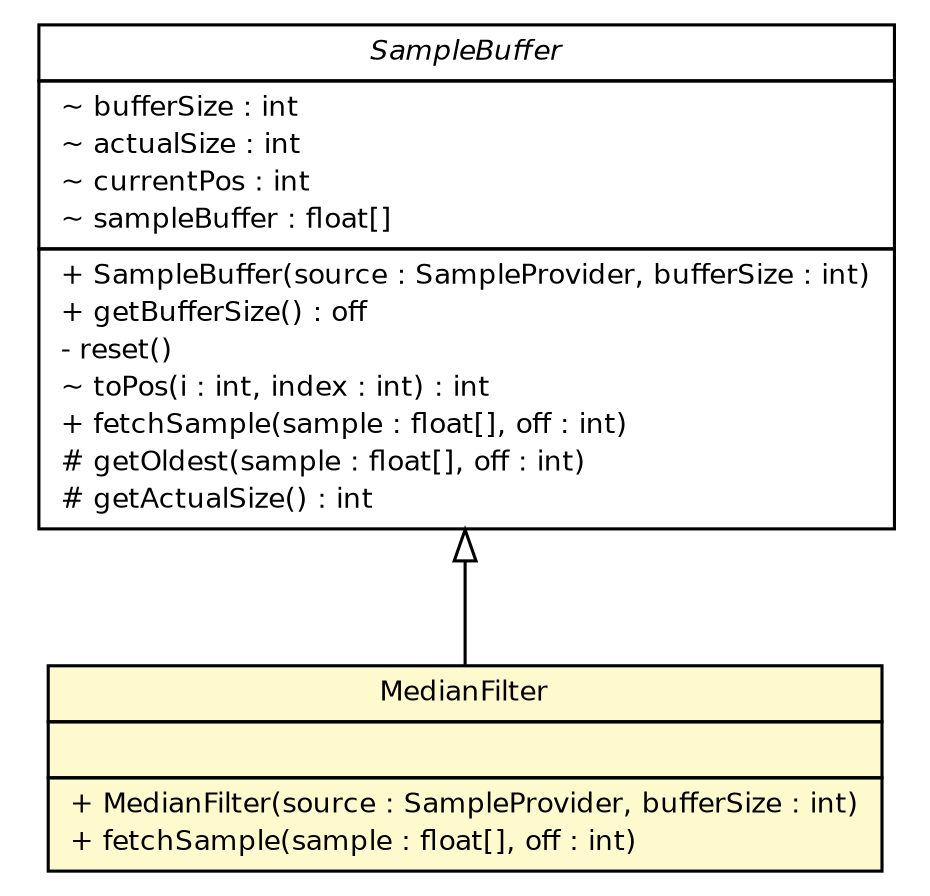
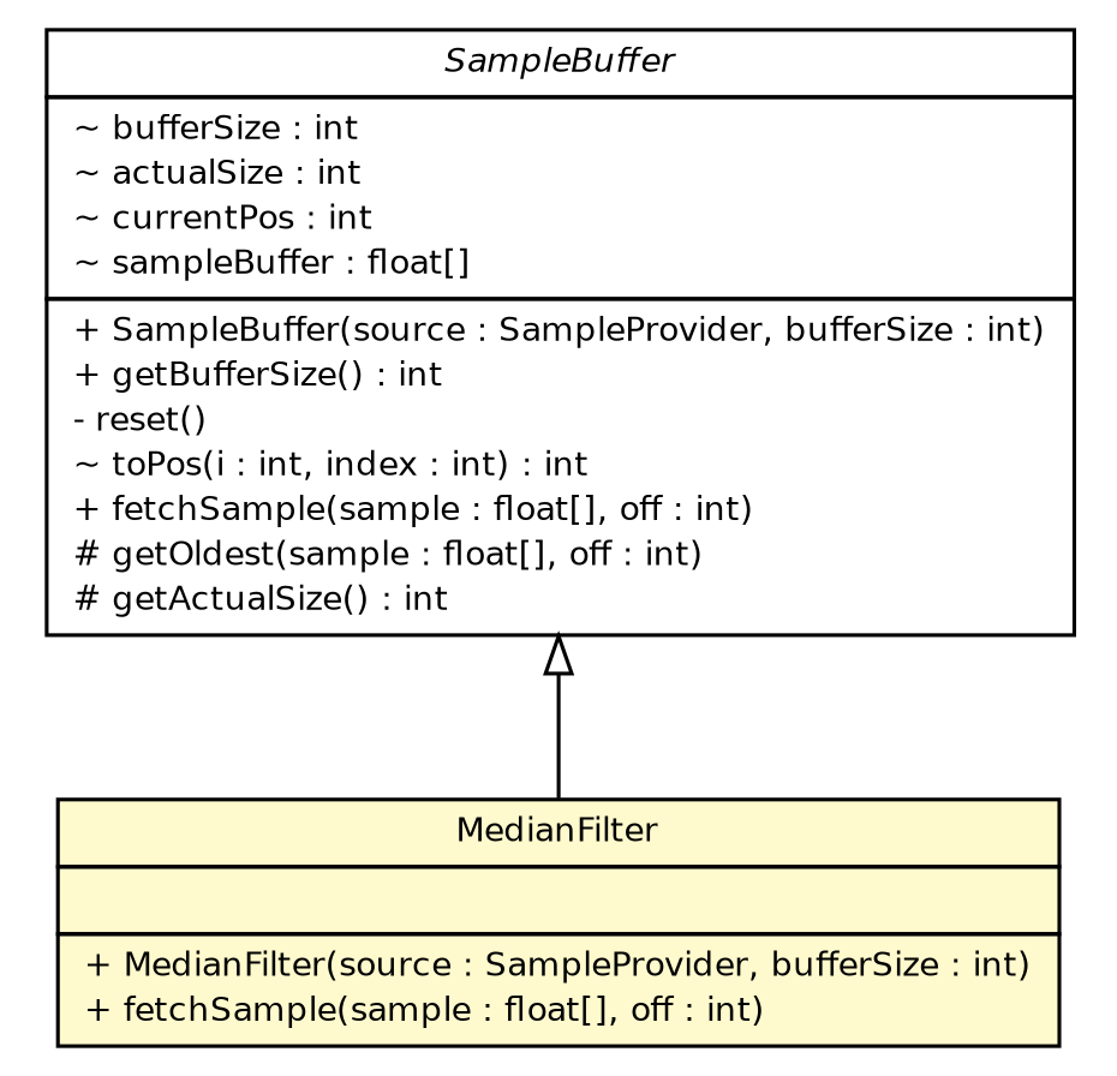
  digraph {
    nodesep=0.25
    ranksep=0.5
    node [fontcolor=black fontname=Helvetica fontsize=9.0 shape=plaintext]
    n1 [label=<<table title="lejos.robotics.filter.MedianFilter" border="0" cellborder="1" cellspacing="0" cellpadding="2" port="p" bgcolor="lemonChiffon" href="./MedianFilter.html"> 		<tr><td><table border="0" cellspacing="0" cellpadding="1"> <tr><td align="center" balign="center"> MedianFilter </td></tr> 		</table></td></tr> 		<tr><td><table border="0" cellspacing="0" cellpadding="1"> <tr><td align="left" balign="left">  </td></tr> 		</table></td></tr> 		<tr><td><table border="0" cellspacing="0" cellpadding="1"> <tr><td align="left" balign="left"> + MedianFilter(source : SampleProvider, bufferSize : int) </td></tr> <tr><td align="left" balign="left"> + fetchSample(sample : float[], off : int) </td></tr> 		</table></td></tr> 		</table>>]
-   n2 [label=<<table title="lejos.robotics.filter.SampleBuffer" border="0" cellborder="1" cellspacing="0" cellpadding="2" port="p" href="./SampleBuffer.html"> 		<tr><td><table border="0" cellspacing="0" cellpadding="1"> <tr><td align="center" balign="center"><font face="Helvetica-Oblique"> SampleBuffer </font></td></tr> 		</table></td></tr> 		<tr><td><table border="0" cellspacing="0" cellpadding="1"> <tr><td align="left" balign="left"> ~ bufferSize : int </td></tr> <tr><td align="left" balign="left"> ~ actualSize : int </td></tr> <tr><td align="left" balign="left"> ~ currentPos : int </td></tr> <tr><td align="left" balign="left"> ~ sampleBuffer : float[] </td></tr> 		</table></td></tr> 		<tr><td><table border="0" cellspacing="0" cellpadding="1"> <tr><td align="left" balign="left"> + SampleBuffer(source : SampleProvider, bufferSize : int) </td></tr> <tr><td align="left" balign="left"> + getBufferSize() : off </td></tr> <tr><td align="left" balign="left"> - reset() </td></tr> <tr><td align="left" balign="left"> ~ toPos(i : int, index : int) : int </td></tr> <tr><td align="left" balign="left"> + fetchSample(sample : float[], off : int) </td></tr> <tr><td align="left" balign="left"> # getOldest(sample : float[], off : int) </td></tr> <tr><td align="left" balign="left"> # getActualSize() : int </td></tr> 		</table></td></tr> 		</table>>]
+   n2 [label=<<table title="lejos.robotics.filter.SampleBuffer" border="0" cellborder="1" cellspacing="0" cellpadding="2" port="p" href="./SampleBuffer.html"> 		<tr><td><table border="0" cellspacing="0" cellpadding="1"> <tr><td align="center" balign="center"><font face="Helvetica-Oblique"> SampleBuffer </font></td></tr> 		</table></td></tr> 		<tr><td><table border="0" cellspacing="0" cellpadding="1"> <tr><td align="left" balign="left"> ~ bufferSize : int </td></tr> <tr><td align="left" balign="left"> ~ actualSize : int </td></tr> <tr><td align="left" balign="left"> ~ currentPos : int </td></tr> <tr><td align="left" balign="left"> ~ sampleBuffer : float[] </td></tr> 		</table></td></tr> 		<tr><td><table border="0" cellspacing="0" cellpadding="1"> <tr><td align="left" balign="left"> + SampleBuffer(source : SampleProvider, bufferSize : int) </td></tr> <tr><td align="left" balign="left"> + getBufferSize() : int </td></tr> <tr><td align="left" balign="left"> - reset() </td></tr> <tr><td align="left" balign="left"> ~ toPos(i : int, index : int) : int </td></tr> <tr><td align="left" balign="left"> + fetchSample(sample : float[], off : int) </td></tr> <tr><td align="left" balign="left"> # getOldest(sample : float[], off : int) </td></tr> <tr><td align="left" balign="left"> # getActualSize() : int </td></tr> 		</table></td></tr> 		</table>>]
    n2 -> n1 [arrowtail=empty dir=back fontname=Helvetica fontsize=10 headport=p labelfontname=Helvetica labelfontsize=10 tailport=p]
  }
